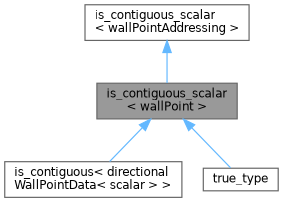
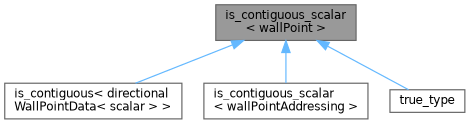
  digraph {
    rankdir=TB
    node [color=gray40 fillcolor=white fontname=Helvetica fontsize=10 shape=box style=filled]
    edge [color=steelblue1 dir=back fontname=Helvetica fontsize=10 labelfontname=Helvetica labelfontsize=10 style=solid]
    n1 [fillcolor=grey60 fontcolor=black height=0.2 label="is_contiguous_scalar\l\< wallPoint \>" width=0.4]
    n2 [height=0.2 label="is_contiguous\< directional\lWallPointData\< scalar \> \>" width=0.4]
    n3 [height=0.2 label="is_contiguous_scalar\l\< wallPointAddressing \>" width=0.4]
    n4 [height=0.2 label=true_type width=0.4]
    n1 -> n2
-   n3 -> n1
+   n1 -> n3
    n1 -> n4
  }
